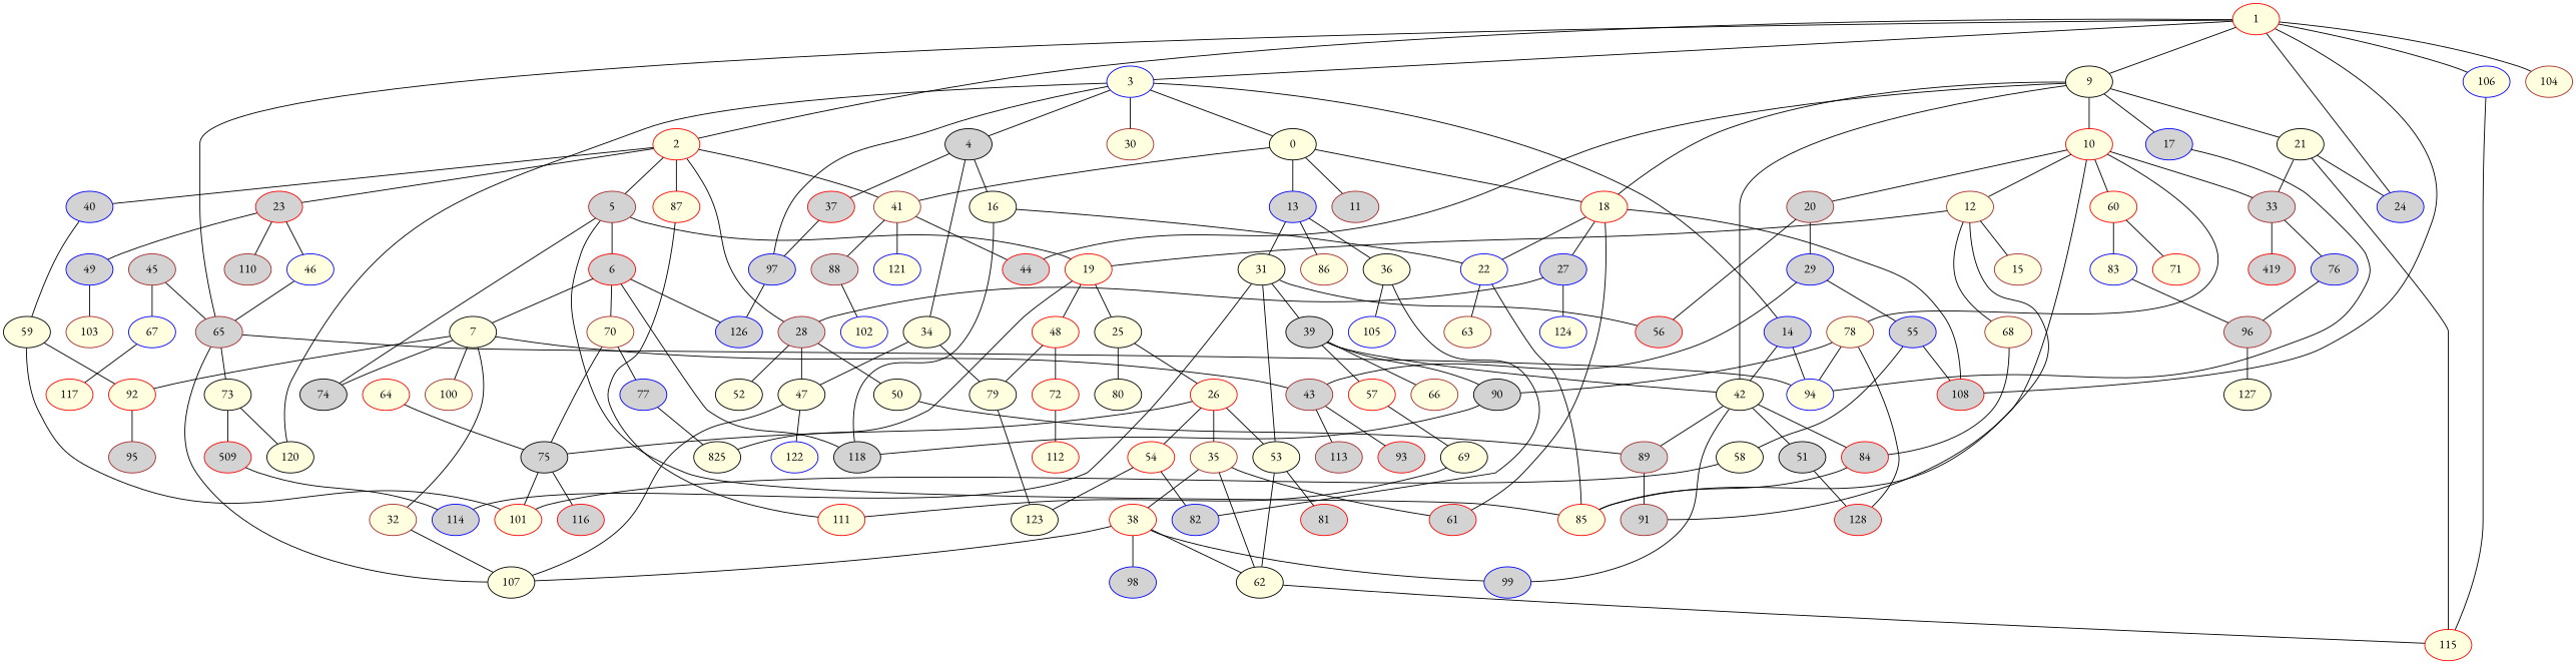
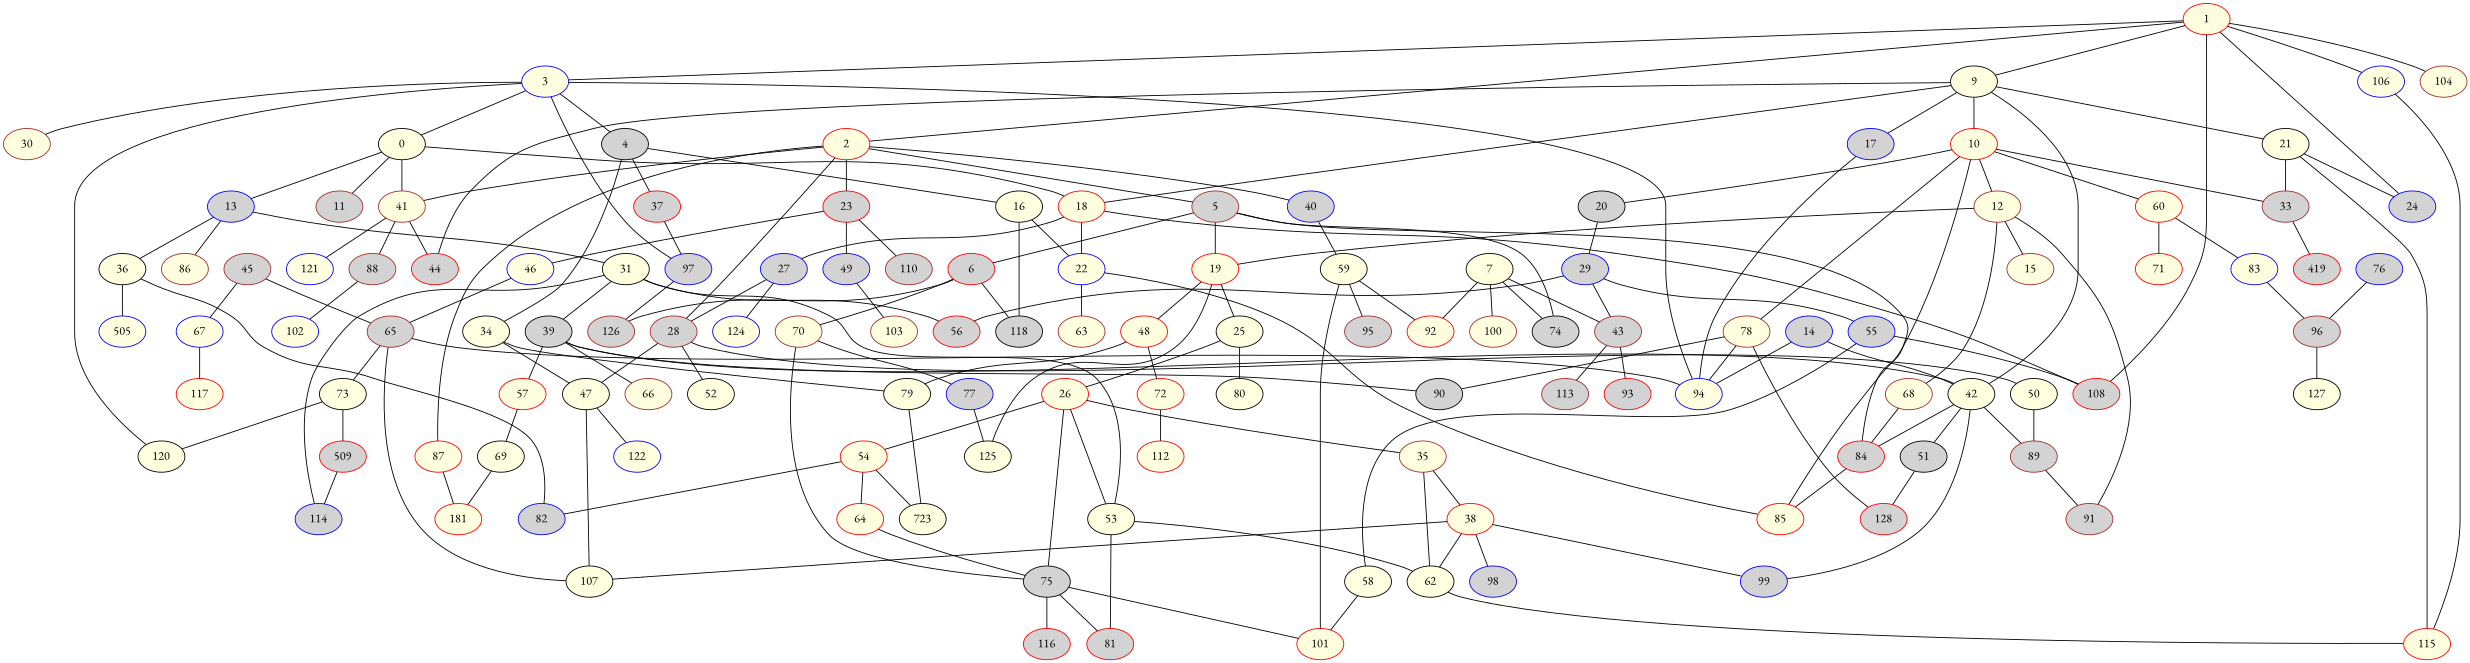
  graph {
    fontname="EB Garamond"
    node [color=red fillcolor=lightyellow fontname="EB Garamond" style=filled]
    edge [fontname="EB Garamond"]
    1
    2
    3 [color=blue]
    9 [color=black]
    24 [color=blue fillcolor=lightgrey]
    65 [color=brown fillcolor=lightgrey]
    104 [color=brown]
    106 [color=blue]
    108 [fillcolor=lightgrey]
    5 [color=brown fillcolor=lightgrey]
    23 [fillcolor=lightgrey]
    28 [color=brown fillcolor=lightgrey]
    40 [color=blue fillcolor=lightgrey]
    41 [color=brown]
    87
    4 [color=black fillcolor=lightgrey]
    n17 [color=black label=0]
    14 [color=blue fillcolor=lightgrey]
    30 [color=brown]
    97 [color=blue fillcolor=lightgrey]
    120 [color=black]
    18
    10
    17 [color=blue fillcolor=lightgrey]
    21 [color=black]
    42 [color=black]
    44 [fillcolor=lightgrey]
    94 [color=blue]
    107 [color=black]
    73 [color=black]
    115
    6 [fillcolor=lightgrey]
    19
    74 [color=black fillcolor=lightgrey]
    85
    46 [color=blue]
    49 [color=blue fillcolor=lightgrey]
    110 [color=brown fillcolor=lightgrey]
    47 [color=black]
    50 [color=black]
    52 [color=black]
    59 [color=black]
    88 [color=brown fillcolor=lightgrey]
    121 [color=blue]
-   111
+   111 [label=181]
    16 [color=black]
    34 [color=black]
    37 [fillcolor=lightgrey]
    11 [color=brown fillcolor=lightgrey]
    13 [color=blue fillcolor=lightgrey]
-   126 [color=blue fillcolor=lightgrey]
+   126 [color=brown fillcolor=lightgrey]
    118 [color=black fillcolor=lightgrey]
    22 [color=blue]
    79 [color=black]
    7 [color=black]
    70 [color=brown]
    25 [color=black]
    48
-   125 [color=black label=825]
-   32 [color=brown]
+   125 [color=black]
    43 [color=brown fillcolor=lightgrey]
    92
    100 [color=brown]
    75 [color=black fillcolor=lightgrey]
    77 [color=blue fillcolor=lightgrey]
    93 [fillcolor=lightgrey]
    113 [color=brown fillcolor=lightgrey]
    31 [color=black]
    36 [color=black]
    86 [color=brown]
    27 [color=blue fillcolor=lightgrey]
-   61 [fillcolor=lightgrey]
    12 [color=brown]
-   20 [color=brown fillcolor=lightgrey]
+   20 [color=black fillcolor=lightgrey]
    33 [color=brown fillcolor=lightgrey]
    60
    78 [color=brown]
    99 [color=blue fillcolor=lightgrey]
    51 [color=black fillcolor=lightgrey]
    84 [fillcolor=lightgrey]
    89 [color=brown fillcolor=lightgrey]
    15 [color=brown]
    68 [color=brown]
    91 [color=brown fillcolor=lightgrey]
    29 [color=blue fillcolor=lightgrey]
    56 [fillcolor=lightgrey]
    76 [color=blue fillcolor=lightgrey]
    n88 [fillcolor=lightgrey label=419]
    71
    83 [color=blue]
    90 [color=black fillcolor=lightgrey]
    128 [fillcolor=lightgrey]
    53 [color=black]
    39 [color=black fillcolor=lightgrey]
    114 [color=blue fillcolor=lightgrey]
    82 [color=blue fillcolor=lightgrey]
-   105 [color=blue]
+   105 [color=blue label=505]
    63 [color=brown]
    124 [color=blue]
    26
    80 [color=black]
    72
    55 [color=blue fillcolor=lightgrey]
    103 [color=brown]
    35 [color=brown]
    54
    38
    62 [color=black]
    81 [fillcolor=lightgrey]
    64
-   123 [color=black]
+   123 [color=black label=723]
    101
    116 [fillcolor=lightgrey]
    122 [color=blue]
    58 [color=black]
    45 [color=brown fillcolor=lightgrey]
    67 [color=blue]
    57
    66 [color=brown]
    96 [color=brown fillcolor=lightgrey]
    98 [color=blue fillcolor=lightgrey]
    69 [color=black]
    95 [color=brown fillcolor=lightgrey]
    102 [color=blue]
    117
    112
    n127 [fillcolor=lightgrey label=509]
    127 [color=black]
    1 -- 2
    1 -- 3
    1 -- 9
    1 -- 24
-   1 -- 65
    1 -- 104
    1 -- 106
    1 -- 108
    2 -- 5
    2 -- 23
    2 -- 28
    2 -- 40
    2 -- 41
    2 -- 87
    3 -- 4
    3 -- n17
-   3 -- 14
+   3 -- 94
    3 -- 30
    3 -- 97
    3 -- 120
    9 -- 18
    9 -- 10
    9 -- 17
    9 -- 21
    9 -- 42
    9 -- 44
    65 -- 94
    65 -- 107
    65 -- 73
    106 -- 115
    5 -- 6
    5 -- 19
    5 -- 74
-   5 -- 85
+   5 -- 84
    23 -- 46
    23 -- 49
    23 -- 110
    28 -- 47
    28 -- 50
    28 -- 52
    40 -- 59
    41 -- 44
    41 -- 88
    41 -- 121
    87 -- 111
    4 -- 16
    4 -- 34
    4 -- 37
    n17 -- 41
    n17 -- 18
    n17 -- 11
    n17 -- 13
    14 -- 42
    14 -- 94
    97 -- 126
    18 -- 108
    18 -- 22
    18 -- 27
-   18 -- 61
    10 -- 85
    10 -- 12
    10 -- 20
    10 -- 33
    10 -- 60
    10 -- 78
    17 -- 94
    21 -- 24
    21 -- 115
    21 -- 33
    42 -- 99
    42 -- 51
    42 -- 84
    42 -- 89
    73 -- 120
    73 -- n127
    6 -- 126
    6 -- 118
-   6 -- 7
    6 -- 70
    19 -- 25
    19 -- 48
    19 -- 125
    46 -- 65
    49 -- 103
    47 -- 107
    47 -- 122
    50 -- 89
    59 -- 92
    59 -- 101
-   92 -- 95
+   59 -- 95
    88 -- 102
    16 -- 118
    16 -- 22
    34 -- 47
    34 -- 79
    37 -- 97
    13 -- 31
    13 -- 36
    13 -- 86
    22 -- 85
    22 -- 63
    79 -- 123
    7 -- 74
-   7 -- 32
    7 -- 43
    7 -- 92
    7 -- 100
    70 -- 75
    70 -- 77
    25 -- 26
    25 -- 80
    48 -- 79
    48 -- 72
-   32 -- 107
    43 -- 93
    43 -- 113
+   75 -- 81
    75 -- 101
    75 -- 116
    77 -- 125
    31 -- 56
    31 -- 53
    31 -- 39
    31 -- 114
    36 -- 82
    36 -- 105
    27 -- 28
    27 -- 124
    12 -- 19
    12 -- 15
    12 -- 68
    12 -- 91
    20 -- 29
-   20 -- 56
-   33 -- 76
+   29 -- 56
    33 -- n88
    60 -- 71
    60 -- 83
    78 -- 94
    78 -- 90
    78 -- 128
    51 -- 128
    84 -- 85
    89 -- 91
    68 -- 84
    29 -- 43
    29 -- 55
    76 -- 96
    83 -- 96
-   90 -- 118
    53 -- 62
    53 -- 81
    39 -- 42
    39 -- 90
    39 -- 57
    39 -- 66
    26 -- 75
    26 -- 53
    26 -- 35
    26 -- 54
    72 -- 112
    55 -- 108
    55 -- 58
-   35 -- 61
    35 -- 38
    35 -- 62
    54 -- 82
+   54 -- 64
    54 -- 123
    38 -- 107
    38 -- 99
    38 -- 62
    38 -- 98
    62 -- 115
    64 -- 75
    58 -- 101
    45 -- 65
    45 -- 67
    67 -- 117
    57 -- 69
    96 -- 127
    69 -- 111
    n127 -- 114
  }
